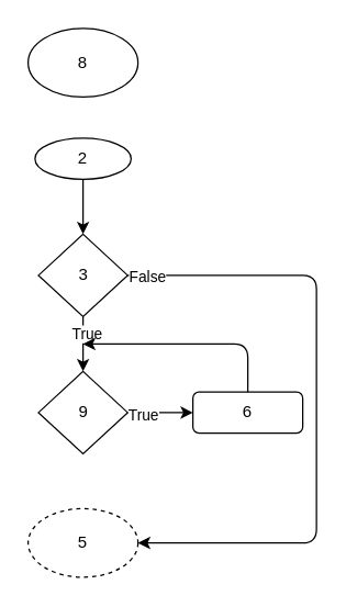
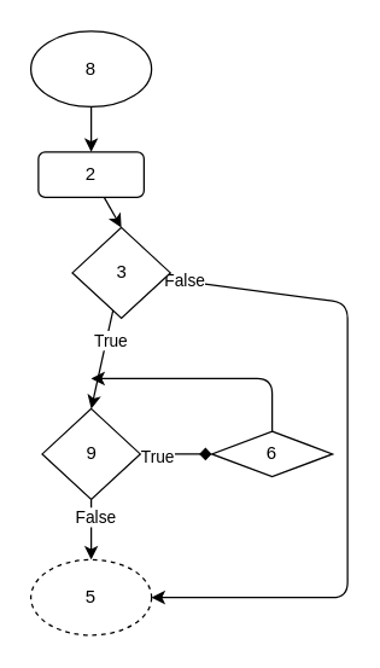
  <mxCell id="0" />
  <mxCell id="1" parent="0" />
+ <mxCell id="2" style="edgeStyle=none;html=1;entryX=0.5;entryY=0;entryDx=0;entryDy=0;" parent="1" source="3" target="10" edge="1"><mxGeometry relative="1" as="geometry" /></mxCell>
  <mxCell id="3" value="8" style="ellipse;whiteSpace=wrap;html=1;" parent="1" vertex="1"><mxGeometry x="20" y="20" width="80" height="50" as="geometry" /></mxCell>
  <mxCell id="4" style="edgeStyle=none;html=1;entryX=0.5;entryY=0;entryDx=0;entryDy=0;" parent="1" source="8" target="15" edge="1"><mxGeometry relative="1" as="geometry" /></mxCell>
  <mxCell id="5" value="True" style="edgeLabel;html=1;align=center;verticalAlign=middle;resizable=0;points=[];" parent="4" vertex="1" connectable="0"><mxGeometry x="-0.413" y="2" relative="1" as="geometry"><mxPoint as="offset" /></mxGeometry></mxCell>
  <mxCell id="6" style="edgeStyle=none;html=1;entryX=1;entryY=0.5;entryDx=0;entryDy=0;" parent="1" source="8" edge="1" target="18"><mxGeometry relative="1" as="geometry"><mxPoint x="160" y="530" as="targetPoint" /><Array as="points"><mxPoint x="230" y="200" /><mxPoint x="230" y="395" /></Array></mxGeometry></mxCell>
  <mxCell id="7" value="False" style="edgeLabel;html=1;align=center;verticalAlign=middle;resizable=0;points=[];" parent="6" vertex="1" connectable="0"><mxGeometry x="-0.971" y="2" relative="1" as="geometry"><mxPoint x="7" y="2" as="offset" /></mxGeometry></mxCell>
- <mxCell id="8" value="3" style="rhombus;whiteSpace=wrap;html=1;" parent="1" vertex="1"><mxGeometry x="27.5" y="170" width="65" height="60" as="geometry" /></mxCell>
+ <mxCell id="8" value="3" style="rhombus;whiteSpace=wrap;html=1;" parent="1" vertex="1"><mxGeometry x="47.5" y="150" width="65" height="60" as="geometry" /></mxCell>
  <mxCell id="9" style="edgeStyle=none;html=1;entryX=0.5;entryY=0;entryDx=0;entryDy=0;" parent="1" source="10" target="8" edge="1"><mxGeometry relative="1" as="geometry" /></mxCell>
- <mxCell id="10" value="2" style="ellipse;whiteSpace=wrap;html=1;" parent="1" vertex="1"><mxGeometry x="25" y="100" width="70" height="30" as="geometry" /></mxCell>
- <mxCell id="11" style="edgeStyle=none;html=1;entryX=0;entryY=0.5;entryDx=0;entryDy=0;" parent="1" source="15" target="17" edge="1"><mxGeometry relative="1" as="geometry" /></mxCell>
+ <mxCell id="10" value="2" style="rounded=1;whiteSpace=wrap;html=1;" parent="1" vertex="1"><mxGeometry x="25" y="100" width="70" height="30" as="geometry" /></mxCell>
+ <mxCell id="11" style="edgeStyle=none;html=1;entryX=0;entryY=0.5;entryDx=0;entryDy=0;endArrow=diamond;" parent="1" source="15" target="17" edge="1"><mxGeometry relative="1" as="geometry" /></mxCell>
  <mxCell id="12" value="True" style="edgeLabel;html=1;align=center;verticalAlign=middle;resizable=0;points=[];" parent="11" vertex="1" connectable="0"><mxGeometry x="-0.554" y="-1" relative="1" as="geometry"><mxPoint as="offset" /></mxGeometry></mxCell>
+ <mxCell id="13" style="edgeStyle=none;html=1;entryX=0.5;entryY=0;entryDx=0;entryDy=0;" parent="1" source="15" target="18" edge="1"><mxGeometry relative="1" as="geometry" /></mxCell>
+ <mxCell id="14" value="False" style="edgeLabel;html=1;align=center;verticalAlign=middle;resizable=0;points=[];" parent="13" vertex="1" connectable="0"><mxGeometry x="-0.475" y="2" relative="1" as="geometry"><mxPoint as="offset" /></mxGeometry></mxCell>
  <mxCell id="15" value="9" style="rhombus;whiteSpace=wrap;html=1;" parent="1" vertex="1"><mxGeometry x="27.5" y="270" width="65" height="60" as="geometry" /></mxCell>
  <mxCell id="16" style="edgeStyle=none;html=1;" parent="1" source="17" edge="1"><mxGeometry relative="1" as="geometry"><mxPoint x="60" y="250" as="targetPoint" /><Array as="points"><mxPoint x="180" y="250" /></Array></mxGeometry></mxCell>
- <mxCell id="17" value="6" style="rounded=1;whiteSpace=wrap;html=1;" parent="1" vertex="1"><mxGeometry x="140" y="285" width="80" height="30" as="geometry" /></mxCell>
+ <mxCell id="17" value="6" style="rhombus;whiteSpace=wrap;html=1;" parent="1" vertex="1"><mxGeometry x="140" y="285" width="80" height="30" as="geometry" /></mxCell>
  <mxCell id="18" value="5" style="ellipse;whiteSpace=wrap;html=1;dashed=1;" parent="1" vertex="1"><mxGeometry x="20" y="370" width="80" height="50" as="geometry" /></mxCell>
